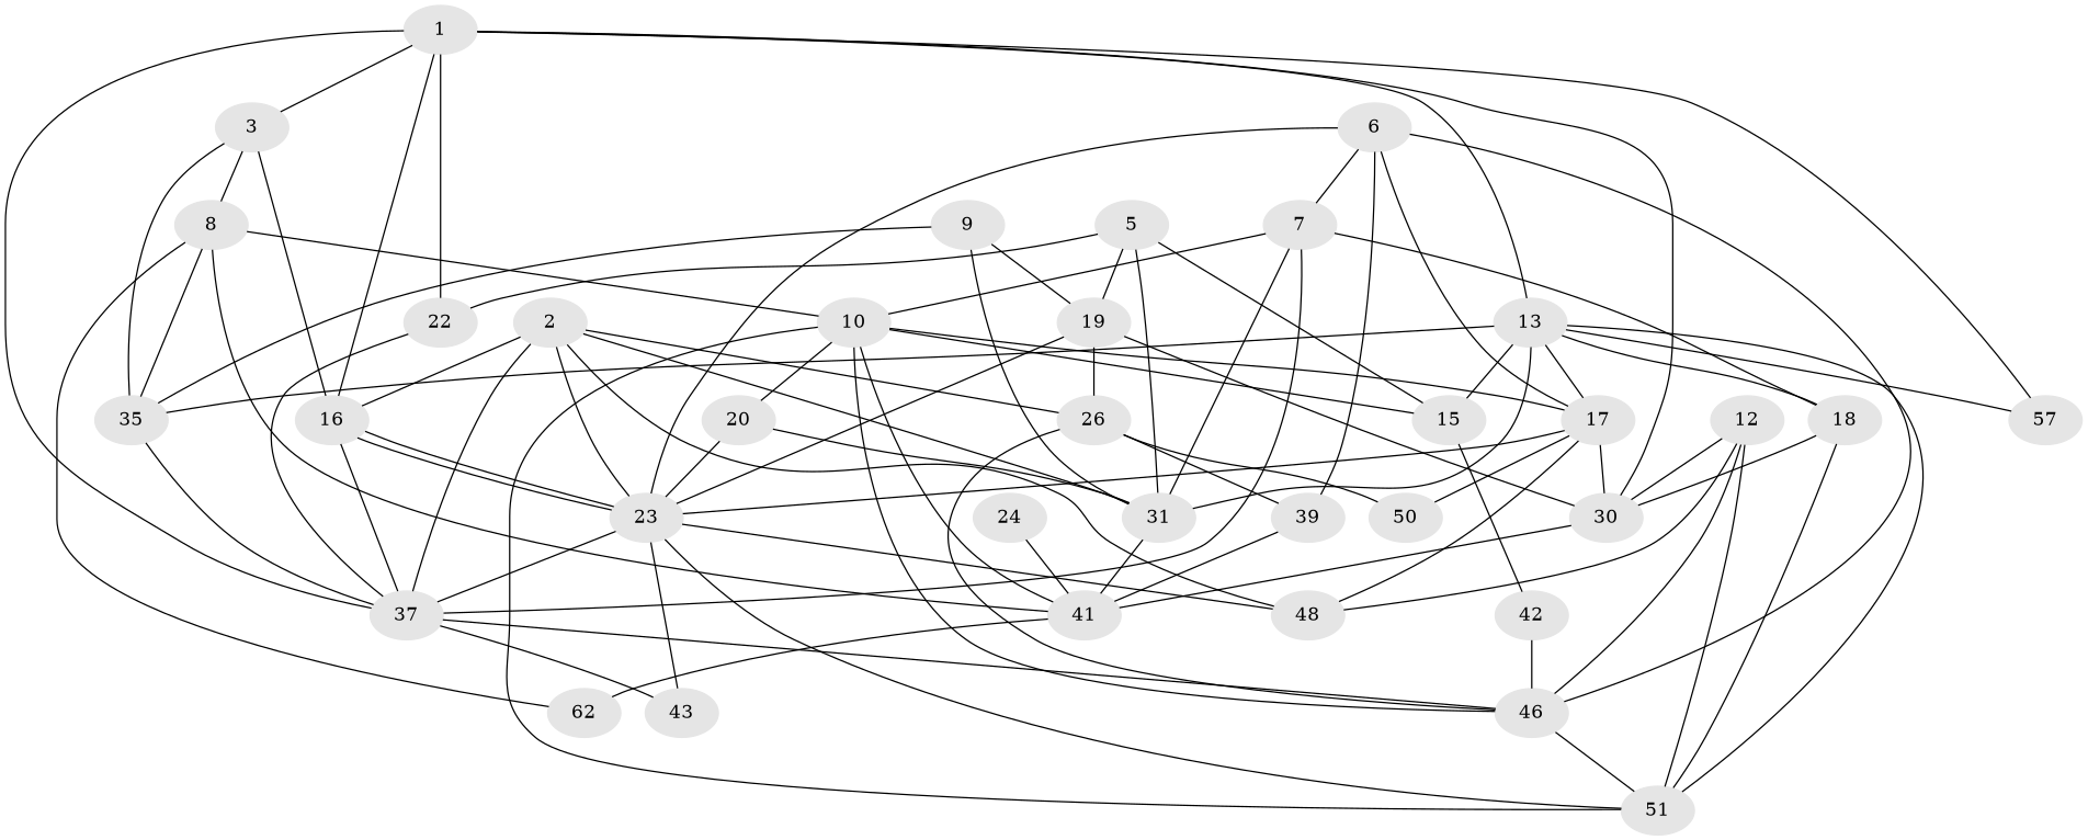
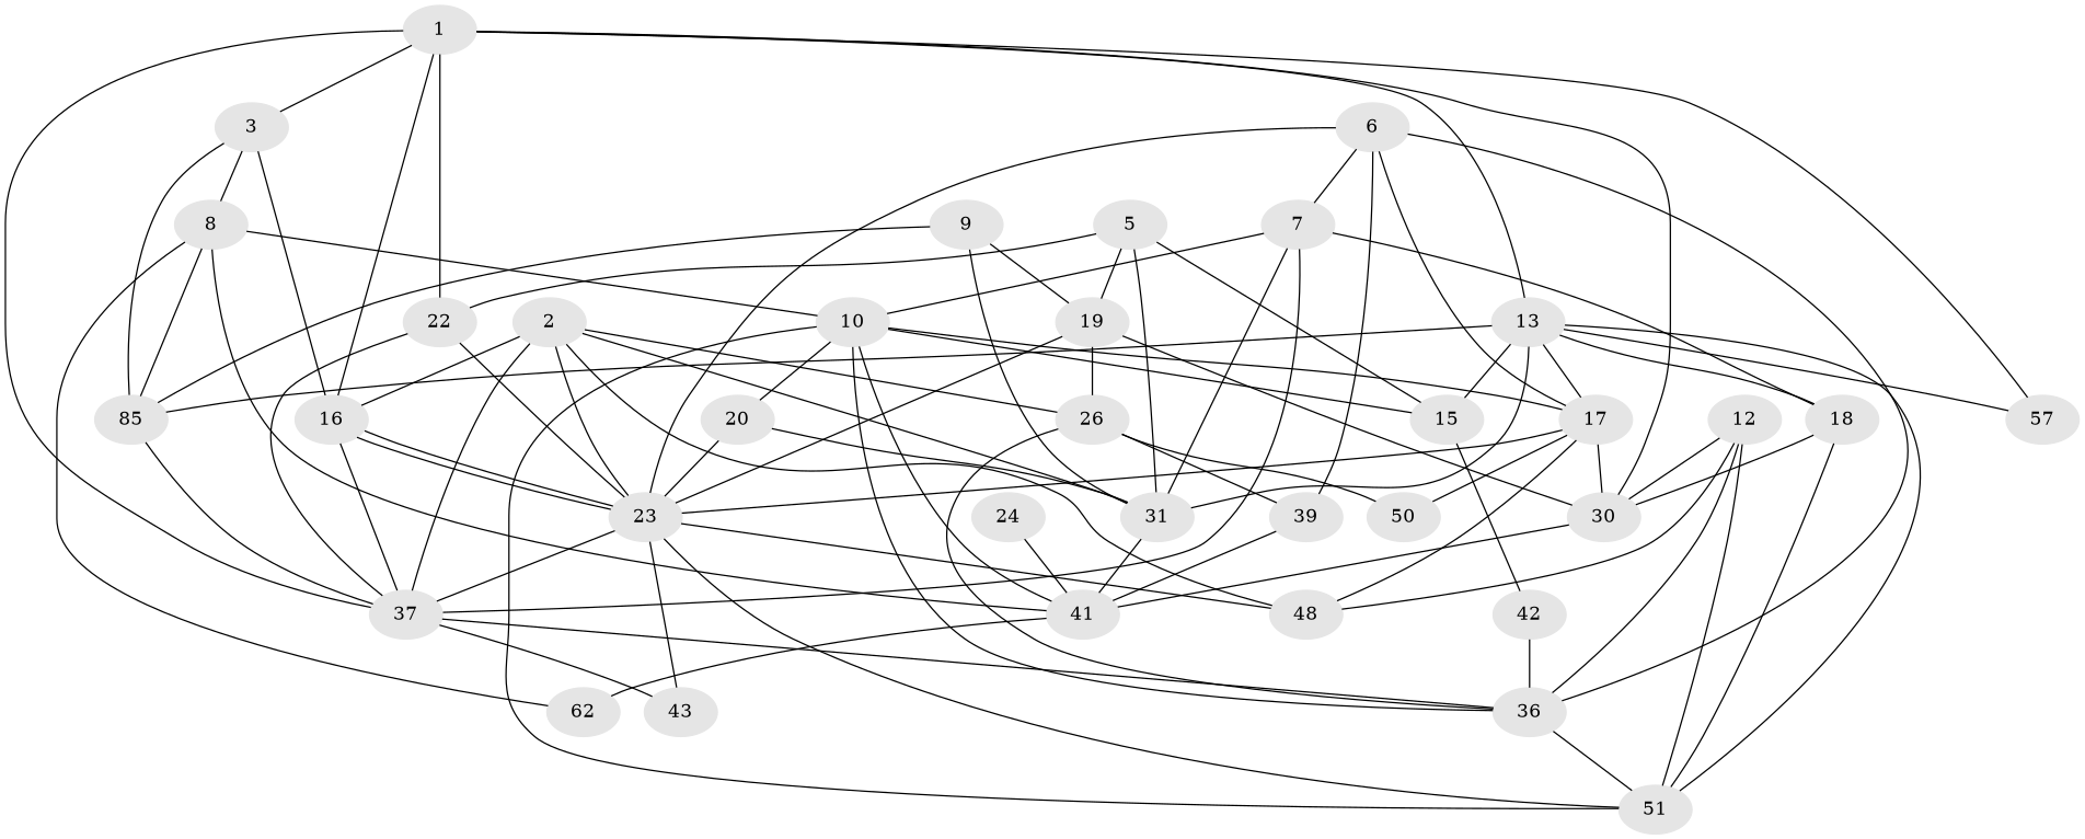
  graph {
    node [color=gray90 style=filled]
    1 [super="+11"]
    3 [super="+21"]
    13 [super="+25"]
    16 [super="+47"]
    22
    37 [super="+61"]
    n7 [label=30 super="+52"]
    57
    8 [super="+56"]
-   35 [super="+60"]
+   35 [super="+60" label=85]
    31 [super="+49"]
    15 [super="+32"]
    17 [super="+53"]
    18 [super="+27"]
    51 [super="+54"]
    23 [super="+45"]
-   46 [super="+58"]
+   46 [super="+58" label=36]
    43
    41 [super="+55"]
    2 [super="+28"]
    26 [super="+34"]
    48
    10 [super="+33"]
    20 [super="+29"]
    50
    39
    62
    5 [super="+59"]
    19 [super="+38"]
    42
    6 [super="+36"]
    7 [super="+30"]
    9
    12 [super="+14"]
    24
    1 -- 3
    1 -- 13
    1 -- 16
    1 -- 22
    1 -- 37
    1 -- n7
    1 -- 57
    3 -- 16
    3 -- 8
    3 -- 35
    13 -- 57
    13 -- 35
    13 -- 31
    13 -- 15
    13 -- 17
    13 -- 18
    13 -- 51
    16 -- 37
    16 -- 23
    16 -- 23
    22 -- 37
+   22 -- 23
    37 -- 46
    37 -- 43
    n7 -- 41
    8 -- 35
    8 -- 41
    8 -- 10
    8 -- 62
    35 -- 37
    31 -- 41 [weight=2]
    15 -- 42
    17 -- n7
    17 -- 23
    17 -- 48
    17 -- 50
    18 -- n7
    18 -- 51
    23 -- 37
    23 -- 51
    23 -- 43
    23 -- 48
    46 -- 51
    41 -- 62
    2 -- 16
    2 -- 37
    2 -- 31
    2 -- 23
    2 -- 26 [weight=2]
    2 -- 48
    26 -- 46
    26 -- 50
    26 -- 39
    10 -- 15
    10 -- 17
    10 -- 51
    10 -- 46
    10 -- 41
    10 -- 20
    20 -- 31
    20 -- 23
    39 -- 41
    5 -- 22
    5 -- 31
    5 -- 15
    5 -- 19
    19 -- n7
    19 -- 23
    19 -- 26
    42 -- 46
    6 -- 17
    6 -- 23
    6 -- 46
    6 -- 39
    6 -- 7
    7 -- 37
    7 -- 31
    7 -- 18
    7 -- 10
    9 -- 35
    9 -- 31
    9 -- 19
    12 -- n7
    12 -- 51
    12 -- 46
    12 -- 48
    24 -- 41
  }
